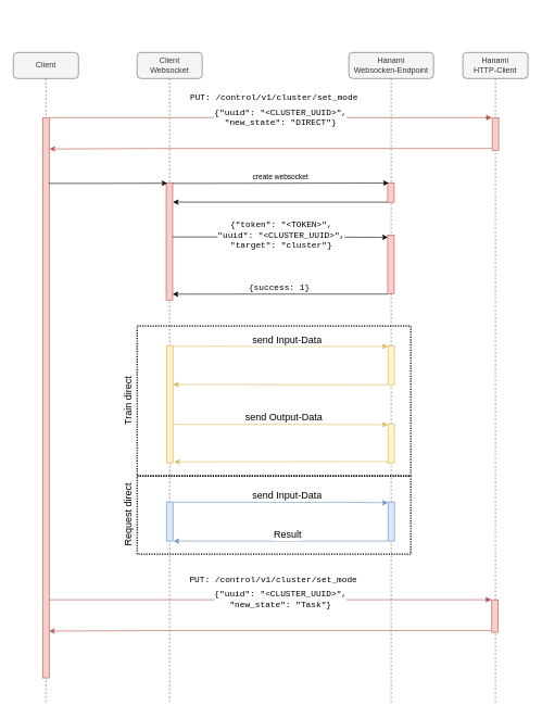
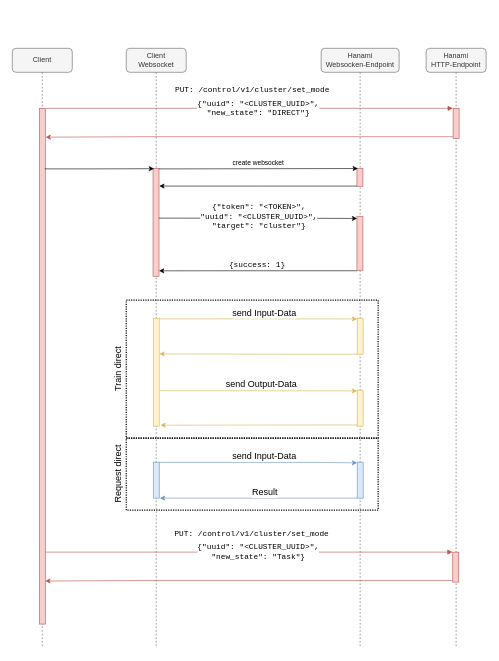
  <mxCell id="0" />
  <mxCell id="1" parent="0" />
  <mxCell id="2" value="Hanami&lt;br&gt;Websocken-Endpoint" style="shape=umlLifeline;perimeter=lifelinePerimeter;whiteSpace=wrap;html=1;container=1;collapsible=0;recursiveResize=0;outlineConnect=0;rounded=1;shadow=0;comic=0;labelBackgroundColor=none;strokeWidth=1;fontFamily=Helvetica;fontSize=12;align=center;fillColor=#f5f5f5;strokeColor=#666666;fontColor=#333333;" parent="1" vertex="1"><mxGeometry x="535" y="80" width="130" height="1000" as="geometry" /></mxCell>
  <mxCell id="3" value="" style="html=1;points=[];perimeter=orthogonalPerimeter;fillColor=#f8cecc;strokeColor=#b85450;" parent="2" vertex="1"><mxGeometry x="59.63" y="200" width="10" height="30" as="geometry" /></mxCell>
  <mxCell id="4" value="Client&lt;br&gt;Websocket" style="shape=umlLifeline;perimeter=lifelinePerimeter;whiteSpace=wrap;html=1;container=1;collapsible=0;recursiveResize=0;outlineConnect=0;rounded=1;shadow=0;comic=0;labelBackgroundColor=none;strokeWidth=1;fontFamily=Helvetica;fontSize=12;align=center;fillColor=#f5f5f5;strokeColor=#666666;fontColor=#333333;" parent="1" vertex="1"><mxGeometry x="210" y="80" width="100" height="1000" as="geometry" /></mxCell>
  <mxCell id="5" value="" style="html=1;points=[];perimeter=orthogonalPerimeter;rounded=0;shadow=0;comic=0;labelBackgroundColor=none;strokeWidth=1;fontFamily=Verdana;fontSize=12;align=center;fillColor=#f8cecc;strokeColor=#b85450;" parent="4" vertex="1"><mxGeometry x="44.63" y="200" width="10" height="180" as="geometry" /></mxCell>
  <mxCell id="6" style="edgeStyle=orthogonalEdgeStyle;rounded=0;orthogonalLoop=1;jettySize=auto;html=1;entryX=0.157;entryY=0.014;entryDx=0;entryDy=0;entryPerimeter=0;" parent="1" source="5" target="3" edge="1"><mxGeometry relative="1" as="geometry"><Array as="points"><mxPoint x="309.63" y="281" /><mxPoint x="309.63" y="281" /></Array></mxGeometry></mxCell>
  <mxCell id="7" value="create websocket" style="edgeLabel;html=1;align=center;verticalAlign=middle;resizable=0;points=[];" parent="6" vertex="1" connectable="0"><mxGeometry x="0.099" y="-1" relative="1" as="geometry"><mxPoint x="-17.07" y="-11.72" as="offset" /></mxGeometry></mxCell>
  <mxCell id="8" style="edgeStyle=orthogonalEdgeStyle;rounded=0;orthogonalLoop=1;jettySize=auto;html=1;entryX=1.044;entryY=0.165;entryDx=0;entryDy=0;entryPerimeter=0;" parent="1" source="3" target="5" edge="1"><mxGeometry relative="1" as="geometry"><Array as="points"><mxPoint x="429.63" y="310" /></Array></mxGeometry></mxCell>
  <mxCell id="9" style="edgeStyle=orthogonalEdgeStyle;rounded=0;orthogonalLoop=1;jettySize=auto;html=1;exitX=0.031;exitY=1.01;exitDx=0;exitDy=0;exitPerimeter=0;" parent="1" source="11" edge="1"><mxGeometry relative="1" as="geometry"><mxPoint x="264.63" y="451" as="targetPoint" /><Array as="points"><mxPoint x="429.63" y="451" /></Array></mxGeometry></mxCell>
  <mxCell id="10" value="&lt;pre style=&quot;margin-top: 0px ; margin-bottom: 0px&quot;&gt;&lt;font face=&quot;Courier New&quot; style=&quot;font-size: 13px&quot;&gt;{success: 1}&lt;/font&gt;&lt;/pre&gt;" style="edgeLabel;html=1;align=center;verticalAlign=middle;resizable=0;points=[];" parent="9" vertex="1" connectable="0"><mxGeometry x="0.089" relative="1" as="geometry"><mxPoint x="12.93" y="-9.96" as="offset" /></mxGeometry></mxCell>
  <mxCell id="11" value="" style="html=1;points=[];perimeter=orthogonalPerimeter;fillColor=#f8cecc;strokeColor=#b85450;" parent="1" vertex="1"><mxGeometry x="594.63" y="360" width="10" height="90" as="geometry" /></mxCell>
  <mxCell id="12" style="edgeStyle=orthogonalEdgeStyle;rounded=0;orthogonalLoop=1;jettySize=auto;html=1;entryX=0.027;entryY=0.041;entryDx=0;entryDy=0;entryPerimeter=0;exitX=0.962;exitY=0.462;exitDx=0;exitDy=0;exitPerimeter=0;" parent="1" source="5" target="11" edge="1"><mxGeometry relative="1" as="geometry" /></mxCell>
  <mxCell id="13" value="&lt;font face=&quot;Courier New&quot;&gt;&lt;span style=&quot;font-size: 13px&quot;&gt;{&quot;token&quot;: &quot;&amp;lt;TOKEN&amp;gt;&quot;, &lt;br&gt;&quot;uuid&quot;: &quot;&amp;lt;CLUSTER_UUID&amp;gt;&quot;,&lt;/span&gt;&lt;br&gt;&lt;span style=&quot;font-size: 13px&quot;&gt;&quot;target&quot;: &quot;cluster&quot;}&lt;/span&gt;&lt;/font&gt;" style="edgeLabel;html=1;align=center;verticalAlign=middle;resizable=0;points=[];fontSize=11;" parent="12" vertex="1" connectable="0"><mxGeometry x="-0.097" y="-2" relative="1" as="geometry"><mxPoint x="16.21" y="-5.17" as="offset" /></mxGeometry></mxCell>
  <mxCell id="14" value="Client" style="shape=umlLifeline;perimeter=lifelinePerimeter;whiteSpace=wrap;html=1;container=1;collapsible=0;recursiveResize=0;outlineConnect=0;rounded=1;shadow=0;comic=0;labelBackgroundColor=none;strokeWidth=1;fontFamily=Helvetica;fontSize=12;align=center;fillColor=#f5f5f5;strokeColor=#666666;fontColor=#333333;" parent="1" vertex="1"><mxGeometry x="20" y="80" width="100" height="1000" as="geometry" /></mxCell>
  <mxCell id="15" value="" style="html=1;points=[];perimeter=orthogonalPerimeter;rounded=0;shadow=0;comic=0;labelBackgroundColor=none;strokeWidth=1;fontFamily=Verdana;fontSize=12;align=center;fillColor=#f8cecc;strokeColor=#b85450;" parent="14" vertex="1"><mxGeometry x="45" y="100" width="10" height="860" as="geometry" /></mxCell>
  <mxCell id="16" style="edgeStyle=orthogonalEdgeStyle;rounded=0;orthogonalLoop=1;jettySize=auto;html=1;entryX=0.167;entryY=0.004;entryDx=0;entryDy=0;entryPerimeter=0;fontSize=11;exitX=1.037;exitY=0;exitDx=0;exitDy=0;exitPerimeter=0;" parent="1" target="5" edge="1"><mxGeometry relative="1" as="geometry"><Array as="points"><mxPoint x="74.63" y="281" /><mxPoint x="164.63" y="281" /></Array><mxPoint x="75" y="280" as="sourcePoint" /></mxGeometry></mxCell>
- <mxCell id="17" value="Hanami&lt;br&gt;HTTP-Client" style="shape=umlLifeline;perimeter=lifelinePerimeter;whiteSpace=wrap;html=1;container=1;collapsible=0;recursiveResize=0;outlineConnect=0;rounded=1;shadow=0;comic=0;labelBackgroundColor=none;strokeWidth=1;fontFamily=Helvetica;fontSize=12;align=center;fillColor=#f5f5f5;strokeColor=#666666;fontColor=#333333;" parent="1" vertex="1"><mxGeometry x="710" y="80" width="100" height="1000" as="geometry" /></mxCell>
+ <mxCell id="17" value="Hanami&lt;br&gt;HTTP-Endpoint" style="shape=umlLifeline;perimeter=lifelinePerimeter;whiteSpace=wrap;html=1;container=1;collapsible=0;recursiveResize=0;outlineConnect=0;rounded=1;shadow=0;comic=0;labelBackgroundColor=none;strokeWidth=1;fontFamily=Helvetica;fontSize=12;align=center;fillColor=#f5f5f5;strokeColor=#666666;fontColor=#333333;" parent="1" vertex="1"><mxGeometry x="710" y="80" width="100" height="1000" as="geometry" /></mxCell>
  <mxCell id="18" value="" style="html=1;points=[];perimeter=orthogonalPerimeter;rounded=0;shadow=0;comic=0;labelBackgroundColor=none;strokeWidth=1;fontFamily=Verdana;fontSize=12;align=center;fillColor=#f8cecc;strokeColor=#b85450;" parent="17" vertex="1"><mxGeometry x="45" y="100" width="10" height="50" as="geometry" /></mxCell>
  <mxCell id="19" value="" style="html=1;points=[];perimeter=orthogonalPerimeter;rounded=0;shadow=0;comic=0;labelBackgroundColor=none;strokeWidth=1;fontFamily=Verdana;fontSize=12;align=center;fillColor=#f8cecc;strokeColor=#b85450;" parent="17" vertex="1"><mxGeometry x="44.4" y="840" width="10" height="50" as="geometry" /></mxCell>
  <mxCell id="20" value="&lt;pre style=&quot;margin-top: 0px ; margin-bottom: 0px&quot;&gt;&lt;pre style=&quot;margin-top: 0px ; margin-bottom: 0px&quot;&gt;&lt;font face=&quot;Courier New&quot;&gt;&lt;span style=&quot;font-size: 13px&quot;&gt;PUT: /control/v1/cluster/set_mode&lt;/span&gt;&lt;/font&gt;&lt;/pre&gt;&lt;/pre&gt;" style="html=1;verticalAlign=bottom;endArrow=block;entryX=-0.048;entryY=0.005;labelBackgroundColor=none;fontFamily=Verdana;fontSize=12;edgeStyle=elbowEdgeStyle;elbow=vertical;entryDx=0;entryDy=0;entryPerimeter=0;fillColor=#f8cecc;strokeColor=#b85450;" parent="17" target="19" edge="1"><mxGeometry x="0.013" y="20" relative="1" as="geometry"><mxPoint x="-634.6" y="840" as="sourcePoint" /><mxPoint x="42.96" y="730.26" as="targetPoint" /><Array as="points"><mxPoint x="-290.6" y="840" /><mxPoint x="-170.64" y="910" /><mxPoint x="89.36" y="680" /></Array><mxPoint as="offset" /></mxGeometry></mxCell>
  <mxCell id="21" style="edgeStyle=orthogonalEdgeStyle;rounded=0;orthogonalLoop=1;jettySize=auto;html=1;exitX=-0.04;exitY=0.948;exitDx=0;exitDy=0;exitPerimeter=0;fillColor=#f8cecc;strokeColor=#b85450;entryX=1.06;entryY=0.056;entryDx=0;entryDy=0;entryPerimeter=0;" parent="17" source="19" edge="1"><mxGeometry relative="1" as="geometry"><mxPoint x="-635.0" y="888.16" as="targetPoint" /><Array as="points"><mxPoint x="-474.6" y="888" /></Array></mxGeometry></mxCell>
  <mxCell id="22" value="&lt;pre style=&quot;margin-top: 0px ; margin-bottom: 0px&quot;&gt;&lt;pre style=&quot;margin-top: 0px ; margin-bottom: 0px&quot;&gt;&lt;font face=&quot;Courier New&quot;&gt;&lt;span style=&quot;font-size: 13px&quot;&gt;PUT: &lt;/span&gt;&lt;span style=&quot;font-size: 13px&quot;&gt;/control/v1/cluster/set_mode&lt;/span&gt;&lt;/font&gt;&lt;/pre&gt;&lt;/pre&gt;" style="html=1;verticalAlign=bottom;endArrow=block;entryX=-0.048;entryY=0.005;labelBackgroundColor=none;fontFamily=Verdana;fontSize=12;edgeStyle=elbowEdgeStyle;elbow=vertical;entryDx=0;entryDy=0;entryPerimeter=0;fillColor=#f8cecc;strokeColor=#b85450;" parent="1" target="18" edge="1"><mxGeometry x="0.013" y="20" relative="1" as="geometry"><mxPoint x="76" y="180" as="sourcePoint" /><mxPoint x="753.56" y="70.26" as="targetPoint" /><Array as="points"><mxPoint x="420" y="180" /><mxPoint x="539.96" y="250" /><mxPoint x="799.96" y="20" /></Array><mxPoint as="offset" /></mxGeometry></mxCell>
  <mxCell id="23" style="edgeStyle=orthogonalEdgeStyle;rounded=0;orthogonalLoop=1;jettySize=auto;html=1;exitX=-0.04;exitY=0.948;exitDx=0;exitDy=0;exitPerimeter=0;fillColor=#f8cecc;strokeColor=#b85450;entryX=1.06;entryY=0.056;entryDx=0;entryDy=0;entryPerimeter=0;" parent="1" source="18" target="15" edge="1"><mxGeometry relative="1" as="geometry"><mxPoint x="80" y="228" as="targetPoint" /><Array as="points"><mxPoint x="236" y="228" /></Array></mxGeometry></mxCell>
  <mxCell id="24" value="&lt;font face=&quot;Courier New&quot;&gt;&lt;span style=&quot;font-size: 13px&quot;&gt;{&quot;uuid&quot;: &quot;&amp;lt;CLUSTER_UUID&amp;gt;&quot;, &lt;/span&gt;&lt;br&gt;&lt;span style=&quot;font-size: 13px&quot;&gt;&quot;new_state&quot;: &quot;DIRECT&quot;}&lt;/span&gt;&lt;/font&gt;" style="edgeLabel;html=1;align=center;verticalAlign=middle;resizable=0;points=[];fontSize=11;" parent="1" vertex="1" connectable="0"><mxGeometry x="429.997" y="179.996" as="geometry" /></mxCell>
  <mxCell id="25" value="" style="rounded=0;whiteSpace=wrap;html=1;fontSize=15;fillColor=none;dashed=1;dashPattern=1 1;strokeWidth=2;" parent="1" vertex="1"><mxGeometry x="210" y="730" width="420" height="120" as="geometry" /></mxCell>
  <mxCell id="26" value="" style="rounded=0;whiteSpace=wrap;html=1;fontSize=15;fillColor=none;dashed=1;dashPattern=1 1;strokeWidth=2;" parent="1" vertex="1"><mxGeometry x="210" y="500" width="420" height="230" as="geometry" /></mxCell>
  <mxCell id="27" value="" style="html=1;points=[];perimeter=orthogonalPerimeter;rounded=0;shadow=0;comic=0;labelBackgroundColor=none;strokeWidth=1;fontFamily=Verdana;fontSize=12;align=center;fillColor=#fff2cc;strokeColor=#d6b656;" parent="1" vertex="1"><mxGeometry x="595" y="530" width="10" height="60" as="geometry" /></mxCell>
  <mxCell id="28" value="" style="html=1;points=[];perimeter=orthogonalPerimeter;rounded=0;shadow=0;comic=0;labelBackgroundColor=none;strokeWidth=1;fontFamily=Verdana;fontSize=12;align=center;fillColor=#fff2cc;strokeColor=#d6b656;" parent="1" vertex="1"><mxGeometry x="595" y="650" width="10" height="60" as="geometry" /></mxCell>
  <mxCell id="29" value="" style="html=1;points=[];perimeter=orthogonalPerimeter;rounded=0;shadow=0;comic=0;labelBackgroundColor=none;strokeWidth=1;fontFamily=Verdana;fontSize=12;align=center;fillColor=#dae8fc;strokeColor=#6c8ebf;" parent="1" vertex="1"><mxGeometry x="595" y="770" width="10" height="60" as="geometry" /></mxCell>
  <mxCell id="30" value="" style="html=1;points=[];perimeter=orthogonalPerimeter;rounded=0;shadow=0;comic=0;labelBackgroundColor=none;strokeWidth=1;fontFamily=Verdana;fontSize=12;align=center;fillColor=#fff2cc;strokeColor=#d6b656;" parent="1" vertex="1"><mxGeometry x="255" y="530" width="10" height="180" as="geometry" /></mxCell>
  <mxCell id="31" value="" style="html=1;points=[];perimeter=orthogonalPerimeter;rounded=0;shadow=0;comic=0;labelBackgroundColor=none;strokeWidth=1;fontFamily=Verdana;fontSize=12;align=center;fillColor=#dae8fc;strokeColor=#6c8ebf;" parent="1" vertex="1"><mxGeometry x="255" y="770" width="10" height="60" as="geometry" /></mxCell>
  <mxCell id="32" style="edgeStyle=orthogonalEdgeStyle;rounded=0;orthogonalLoop=1;jettySize=auto;html=1;fontSize=11;exitX=-0.029;exitY=1.001;exitDx=0;exitDy=0;exitPerimeter=0;fillColor=#dae8fc;strokeColor=#6c8ebf;" parent="1" source="29" edge="1"><mxGeometry relative="1" as="geometry"><mxPoint x="266" y="830" as="targetPoint" /><Array as="points"><mxPoint x="267" y="830" /></Array></mxGeometry></mxCell>
  <mxCell id="33" value="Result" style="edgeLabel;html=1;align=center;verticalAlign=middle;resizable=0;points=[];fontSize=15;" parent="32" vertex="1" connectable="0"><mxGeometry x="-0.095" relative="1" as="geometry"><mxPoint x="-5.54" y="-10.07" as="offset" /></mxGeometry></mxCell>
  <mxCell id="34" style="edgeStyle=orthogonalEdgeStyle;rounded=0;orthogonalLoop=1;jettySize=auto;html=1;entryX=-0.009;entryY=0.02;entryDx=0;entryDy=0;entryPerimeter=0;fontSize=11;exitX=1.014;exitY=0.006;exitDx=0;exitDy=0;exitPerimeter=0;fillColor=#fff2cc;strokeColor=#d6b656;" parent="1" source="30" target="27" edge="1"><mxGeometry relative="1" as="geometry"><mxPoint x="270" y="533" as="sourcePoint" /></mxGeometry></mxCell>
  <mxCell id="35" value="send Input-Data" style="edgeLabel;html=1;align=center;verticalAlign=middle;resizable=0;points=[];fontSize=15;" parent="34" vertex="1" connectable="0"><mxGeometry x="0.097" relative="1" as="geometry"><mxPoint x="-6.06" y="-11.2" as="offset" /></mxGeometry></mxCell>
  <mxCell id="36" style="edgeStyle=orthogonalEdgeStyle;rounded=0;orthogonalLoop=1;jettySize=auto;html=1;fontSize=11;exitX=-0.029;exitY=1.001;exitDx=0;exitDy=0;exitPerimeter=0;entryX=1.034;entryY=0.331;entryDx=0;entryDy=0;entryPerimeter=0;fillColor=#fff2cc;strokeColor=#d6b656;" parent="1" source="27" target="30" edge="1"><mxGeometry relative="1" as="geometry"><mxPoint x="270" y="588" as="targetPoint" /><Array as="points"><mxPoint x="530" y="590" /></Array></mxGeometry></mxCell>
  <mxCell id="37" value="send Output-Data" style="edgeLabel;html=1;align=center;verticalAlign=middle;resizable=0;points=[];fontSize=15;" parent="1" vertex="1" connectable="0"><mxGeometry x="440.003" y="630" as="geometry"><mxPoint x="-6" y="8" as="offset" /></mxGeometry></mxCell>
  <mxCell id="38" value="Train direct" style="text;html=1;align=center;verticalAlign=middle;resizable=0;points=[];autosize=1;fontSize=15;rotation=-90;" parent="1" vertex="1"><mxGeometry x="150" y="605" width="90" height="20" as="geometry" /></mxCell>
  <mxCell id="39" value="Request direct" style="text;html=1;align=center;verticalAlign=middle;resizable=0;points=[];autosize=1;fontSize=15;rotation=-90;" parent="1" vertex="1"><mxGeometry x="140" y="780" width="110" height="20" as="geometry" /></mxCell>
  <mxCell id="40" style="edgeStyle=orthogonalEdgeStyle;rounded=0;orthogonalLoop=1;jettySize=auto;html=1;entryX=-0.009;entryY=0.02;entryDx=0;entryDy=0;entryPerimeter=0;fontSize=11;exitX=1.014;exitY=0.006;exitDx=0;exitDy=0;exitPerimeter=0;fillColor=#dae8fc;strokeColor=#6c8ebf;" parent="1" source="31" target="29" edge="1"><mxGeometry relative="1" as="geometry"><mxPoint x="270" y="773" as="sourcePoint" /><Array as="points"><mxPoint x="530" y="770" /></Array></mxGeometry></mxCell>
  <mxCell id="41" value="&lt;meta charset=&quot;utf-8&quot;&gt;&lt;span style=&quot;color: rgb(0, 0, 0); font-family: helvetica; font-size: 15px; font-style: normal; font-weight: 400; letter-spacing: normal; text-align: center; text-indent: 0px; text-transform: none; word-spacing: 0px; background-color: rgb(255, 255, 255); display: inline; float: none;&quot;&gt;send Input-Data&lt;/span&gt;" style="edgeLabel;html=1;align=center;verticalAlign=middle;resizable=0;points=[];fontSize=15;" parent="40" vertex="1" connectable="0"><mxGeometry x="0.108" y="-2" relative="1" as="geometry"><mxPoint x="-8.47" y="-12.5" as="offset" /></mxGeometry></mxCell>
  <mxCell id="42" style="edgeStyle=orthogonalEdgeStyle;rounded=0;orthogonalLoop=1;jettySize=auto;html=1;entryX=-0.009;entryY=0.02;entryDx=0;entryDy=0;entryPerimeter=0;fontSize=11;exitX=1.21;exitY=0.663;exitDx=0;exitDy=0;exitPerimeter=0;fillColor=#fff2cc;strokeColor=#d6b656;" parent="1" source="30" target="28" edge="1"><mxGeometry relative="1" as="geometry"><mxPoint x="265.14" y="691.08" as="sourcePoint" /><Array as="points"><mxPoint x="267" y="651" /><mxPoint x="430" y="651" /></Array></mxGeometry></mxCell>
  <mxCell id="43" style="edgeStyle=orthogonalEdgeStyle;rounded=0;orthogonalLoop=1;jettySize=auto;html=1;fontSize=11;exitX=-0.029;exitY=1.001;exitDx=0;exitDy=0;exitPerimeter=0;entryX=1.21;entryY=0.991;entryDx=0;entryDy=0;entryPerimeter=0;fillColor=#fff2cc;strokeColor=#d6b656;" parent="1" source="28" target="30" edge="1"><mxGeometry relative="1" as="geometry"><mxPoint x="265.34" y="749.58" as="targetPoint" /><Array as="points"><mxPoint x="595" y="708" /><mxPoint x="530" y="708" /></Array></mxGeometry></mxCell>
  <mxCell id="44" value="&lt;font face=&quot;Courier New&quot;&gt;&lt;span style=&quot;font-size: 13px&quot;&gt;{&quot;uuid&quot;: &quot;&amp;lt;CLUSTER_UUID&amp;gt;&quot;, &lt;/span&gt;&lt;br&gt;&lt;span style=&quot;font-size: 13px&quot;&gt;&quot;new_state&quot;: &quot;Task&quot;}&lt;/span&gt;&lt;/font&gt;" style="edgeLabel;html=1;align=center;verticalAlign=middle;resizable=0;points=[];fontSize=11;" parent="1" vertex="1" connectable="0"><mxGeometry x="429.997" y="919.996" as="geometry" /></mxCell>
